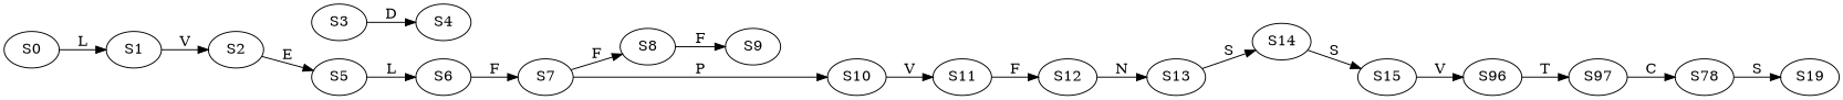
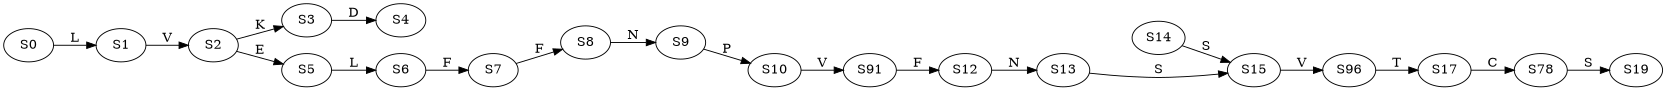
  strict digraph {
    rankdir=LR
    S0
    S1
    S2
    S3
    S5
    S4
    S6
    S7
    S8
    S9
    S10
-   S11
+   S11 [label=S91]
    S12
    S13
    S14
    S15
    n17 [label=S96]
-   S17 [label=S97]
+   S17
    n19 [label=S78]
    S19
    S0 -> S1 [label=L]
    S1 -> S2 [label=V]
+   S2 -> S3 [label=K]
    S2 -> S5 [label=E]
    S3 -> S4 [label=D]
    S5 -> S6 [label=L]
    S6 -> S7 [label=F]
    S7 -> S8 [label=F]
-   S8 -> S9 [label=F]
-   S7 -> S10 [label=P]
+   S8 -> S9 [label=N]
+   S9 -> S10 [label=P]
    S10 -> S11 [label=V]
    S11 -> S12 [label=F]
    S12 -> S13 [label=N]
-   S13 -> S14 [label=S]
+   S13 -> S15 [label=S]
    S14 -> S15 [label=S]
    S15 -> n17 [label=V]
    n17 -> S17 [label=T]
    S17 -> n19 [label=C]
    n19 -> S19 [label=S]
  }
